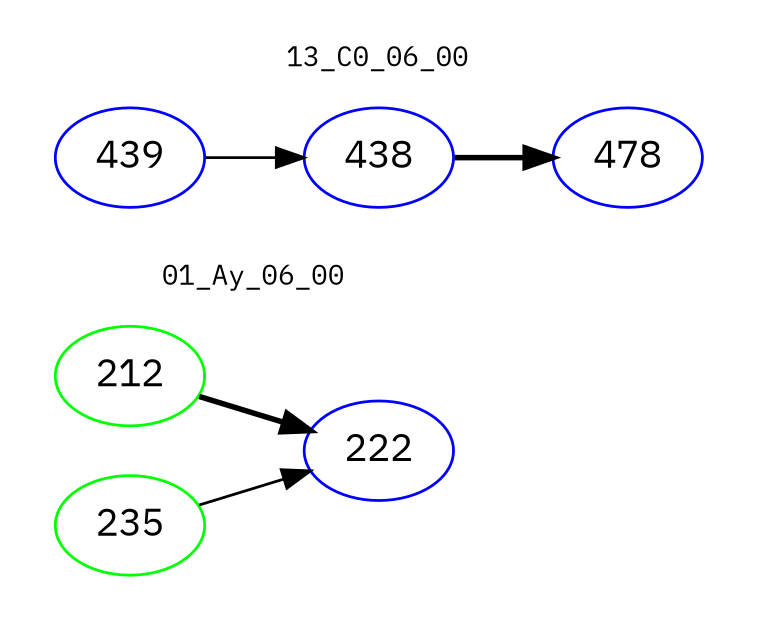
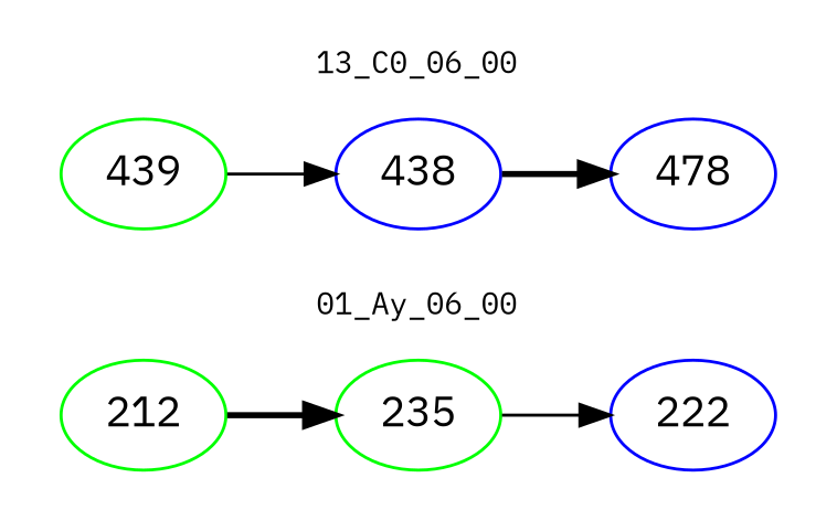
  digraph {
    fontname="IBM Plex Mono"
    rankdir=LR
    node [color=green fontname="IBM Plex Mono"]
    edge [color=black fontname="IBM Plex Mono" style=bold]
    n1 [label=212]
    n2 [label=235]
    n3 [color=blue label=222]
-   n4 [color=blue label=439]
+   n4 [label=439]
    n5 [color=blue label=438]
    n6 [color=blue label=478]
    subgraph cluster_1 {
      color=white
      fontsize=10
      label="01_Ay_06_00"
      n1
      n2
      n3
    }
    subgraph cluster_2 {
      color=white
      fontsize=10
      label="13_C0_06_00"
      n4
      n5
      n6
    }
-   n1 -> n3
+   n1 -> n2
    n2 -> n3 [style=solid]
    n4 -> n5 [style=solid]
    n5 -> n6
  }
